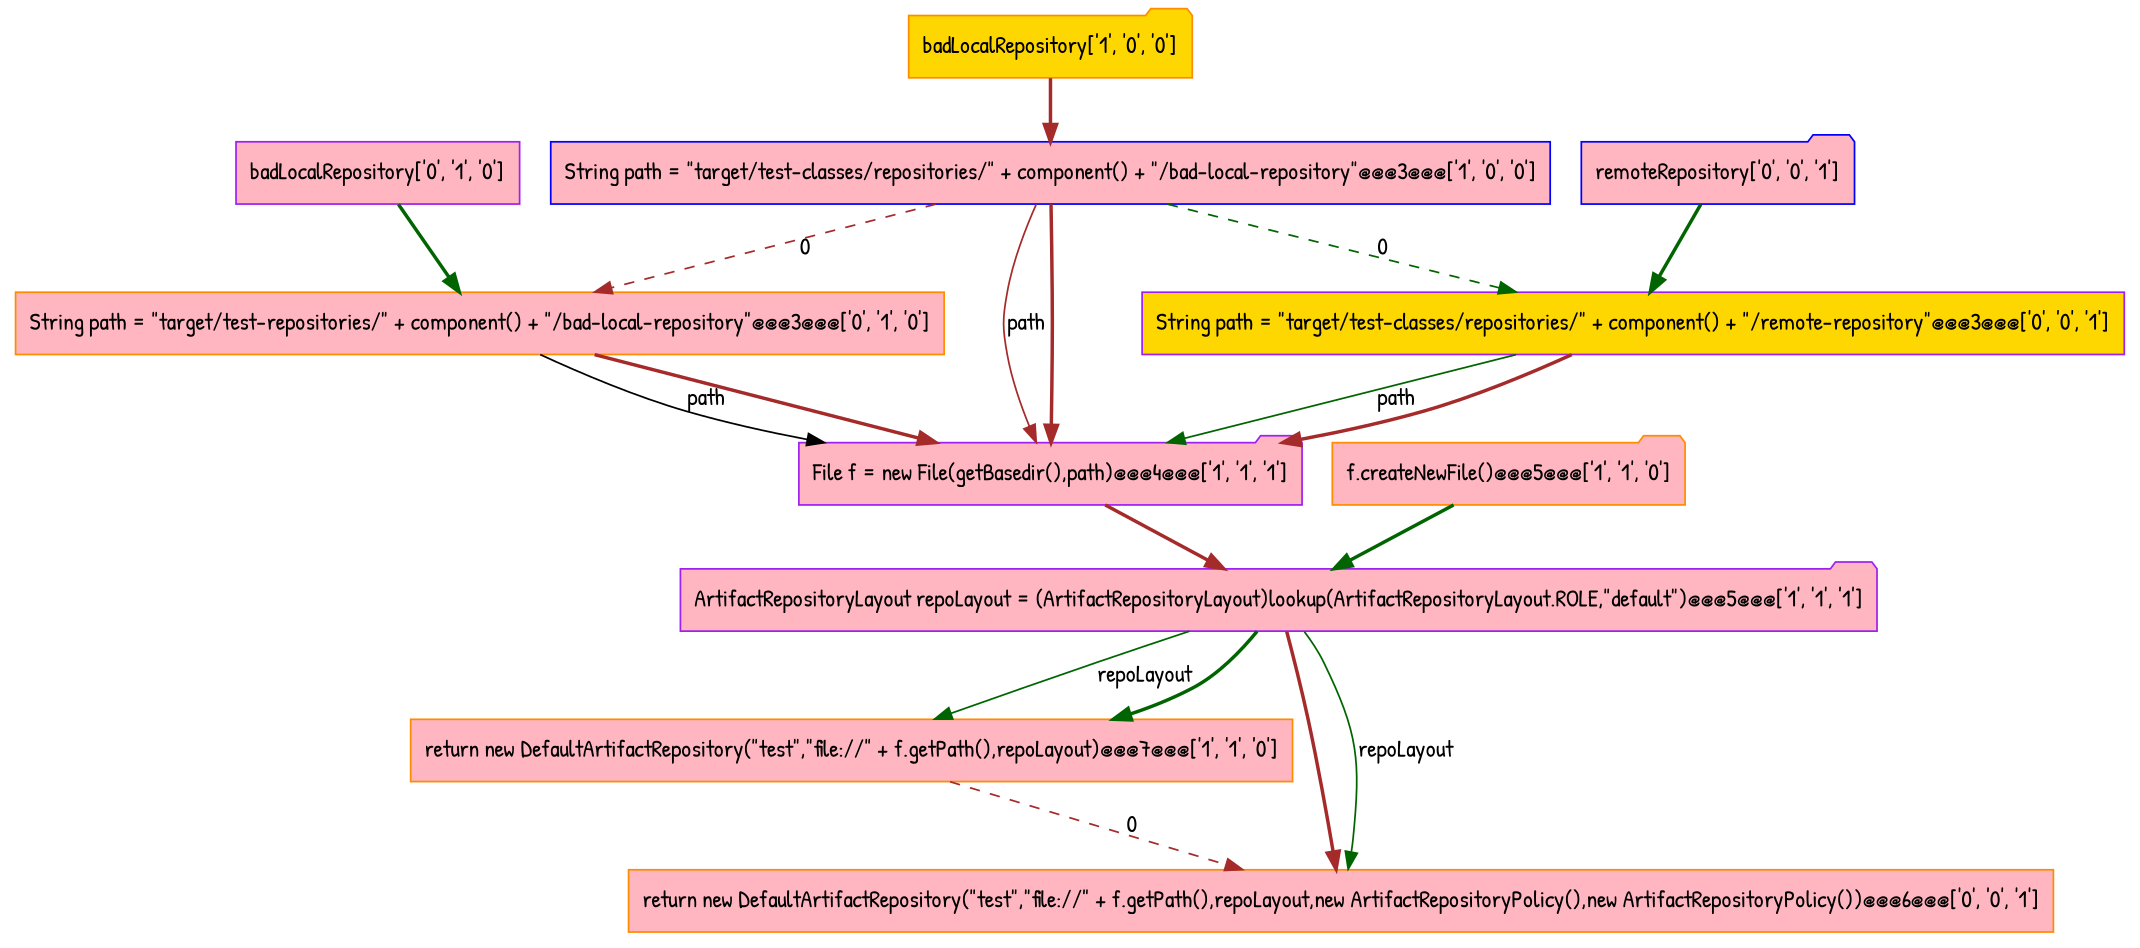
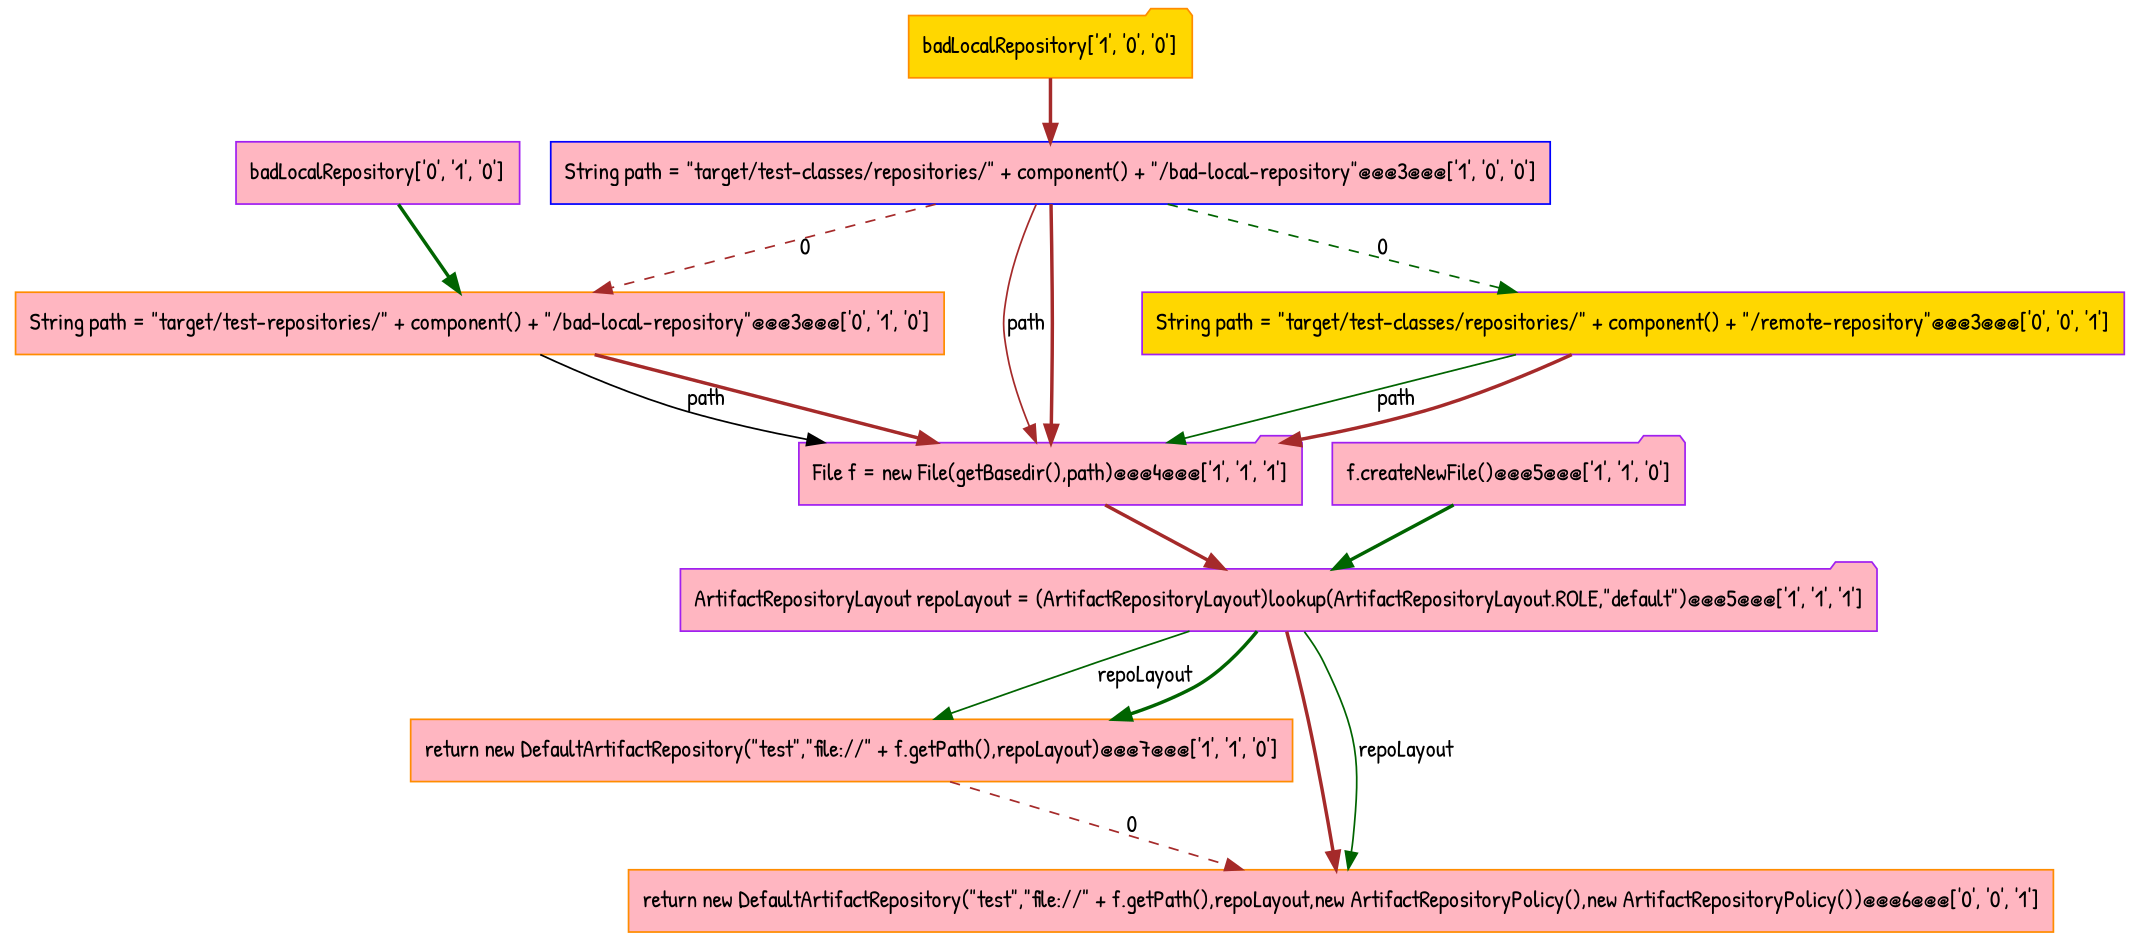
  digraph {
    fontname="Patrick Hand"
    node [color=purple fillcolor=lightpink fontname="Patrick Hand" shape=box style=filled]
    edge [color=brown fontname="Patrick Hand" style=bold]
    n1 [color=darkorange label="return new DefaultArtifactRepository(\"test\",\"file://\" + f.getPath(),repoLayout,new ArtifactRepositoryPolicy(),new ArtifactRepositoryPolicy())@@@6@@@['0', '0', '1']"]
    n2 [color=darkorange label="return new DefaultArtifactRepository(\"test\",\"file://\" + f.getPath(),repoLayout)@@@7@@@['1', '1', '0']"]
    n3 [label="ArtifactRepositoryLayout repoLayout = (ArtifactRepositoryLayout)lookup(ArtifactRepositoryLayout.ROLE,\"default\")@@@5@@@['1', '1', '1']" shape=folder]
    n4 [color=darkorange label="String path = \"target/test-repositories/\" + component() + \"/bad-local-repository\"@@@3@@@['0', '1', '0']"]
    n5 [label="File f = new File(getBasedir(),path)@@@4@@@['1', '1', '1']" shape=folder]
    n6 [label="badLocalRepository['0', '1', '0']"]
-   n7 [color=blue label="remoteRepository['0', '0', '1']" shape=folder]
    n8 [fillcolor=gold label="String path = \"target/test-classes/repositories/\" + component() + \"/remote-repository\"@@@3@@@['0', '0', '1']"]
-   n9 [color=darkorange label="f.createNewFile()@@@5@@@['1', '1', '0']" shape=folder]
+   n9 [label="f.createNewFile()@@@5@@@['1', '1', '0']" shape=folder]
    n10 [color=blue label="String path = \"target/test-classes/repositories/\" + component() + \"/bad-local-repository\"@@@3@@@['1', '0', '0']"]
    n11 [color=darkorange fillcolor=gold label="badLocalRepository['1', '0', '0']" shape=folder]
    n2 -> n1 [label=0 style=dashed]
    n3 -> n1
    n3 -> n1 [color=darkgreen label=repoLayout style=solid]
    n3 -> n2 [color=darkgreen label=repoLayout style=solid]
    n3 -> n2 [color=darkgreen]
    n4 -> n5
    n4 -> n5 [color=black label=path style=solid]
    n5 -> n3
    n6 -> n4 [color=darkgreen]
-   n7 -> n8 [color=darkgreen]
    n8 -> n5 [color=darkgreen label=path style=solid]
    n8 -> n5
    n9 -> n3 [color=darkgreen]
    n10 -> n4 [label=0 style=dashed]
    n10 -> n5
    n10 -> n5 [label=path style=solid]
    n10 -> n8 [color=darkgreen label=0 style=dashed]
    n11 -> n10
  }
